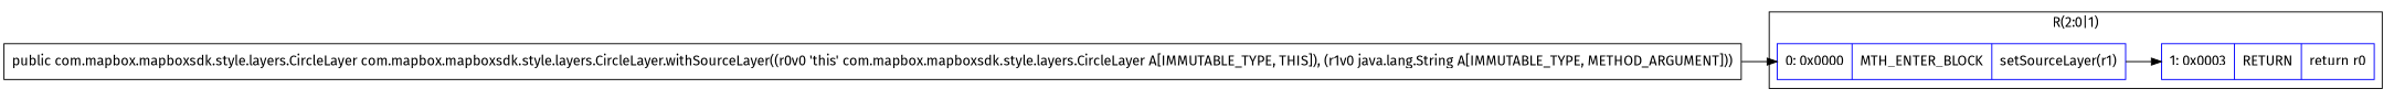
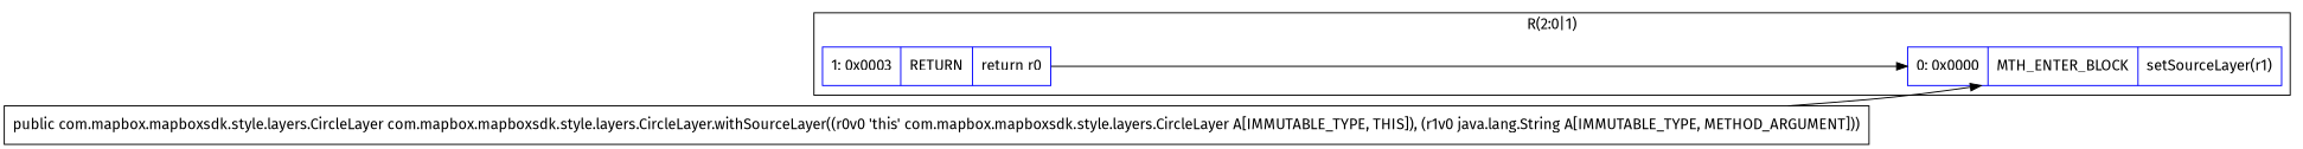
  digraph {
    rankdir=LR
    fontname="Fira Sans"
    node [color=blue shape=record fontname="Fira Sans"]
    edge [fontname="Fira Sans"]
    n1 [label="{0\:\ 0x0000|MTH_ENTER_BLOCK\l|setSourceLayer(r1)\l}"]
    n2 [label="{1\:\ 0x0003|RETURN\l|return r0\l}"]
    n3 [label="{public com.mapbox.mapboxsdk.style.layers.CircleLayer com.mapbox.mapboxsdk.style.layers.CircleLayer.withSourceLayer((r0v0 'this' com.mapbox.mapboxsdk.style.layers.CircleLayer A[IMMUTABLE_TYPE, THIS]), (r1v0 java.lang.String A[IMMUTABLE_TYPE, METHOD_ARGUMENT])) }" color=""]
    subgraph cluster_1 {
      label="R(2:0|1)"
      n1
      n2
    }
-   n1 -> n2
+   n2 -> n1
    n3 -> n1
  }
